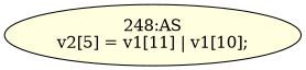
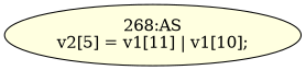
  strict digraph {
-   n1 [ast="<pyverilog.vparser.ast.Assign object at 0x7f40784bd810>" def_var="['v2']" fillcolor=lightyellow label="248:AS\nv2[5] = v1[11] | v1[10];" statements="[]" style=filled typ=Assign use_var="['v1', 'v1']"]
+   n1 [ast="<pyverilog.vparser.ast.Assign object at 0x7f40784bd810>" def_var="['v2']" fillcolor=lightyellow label="268:AS\nv2[5] = v1[11] | v1[10];" statements="[]" style=filled typ=Assign use_var="['v1', 'v1']"]
  }
